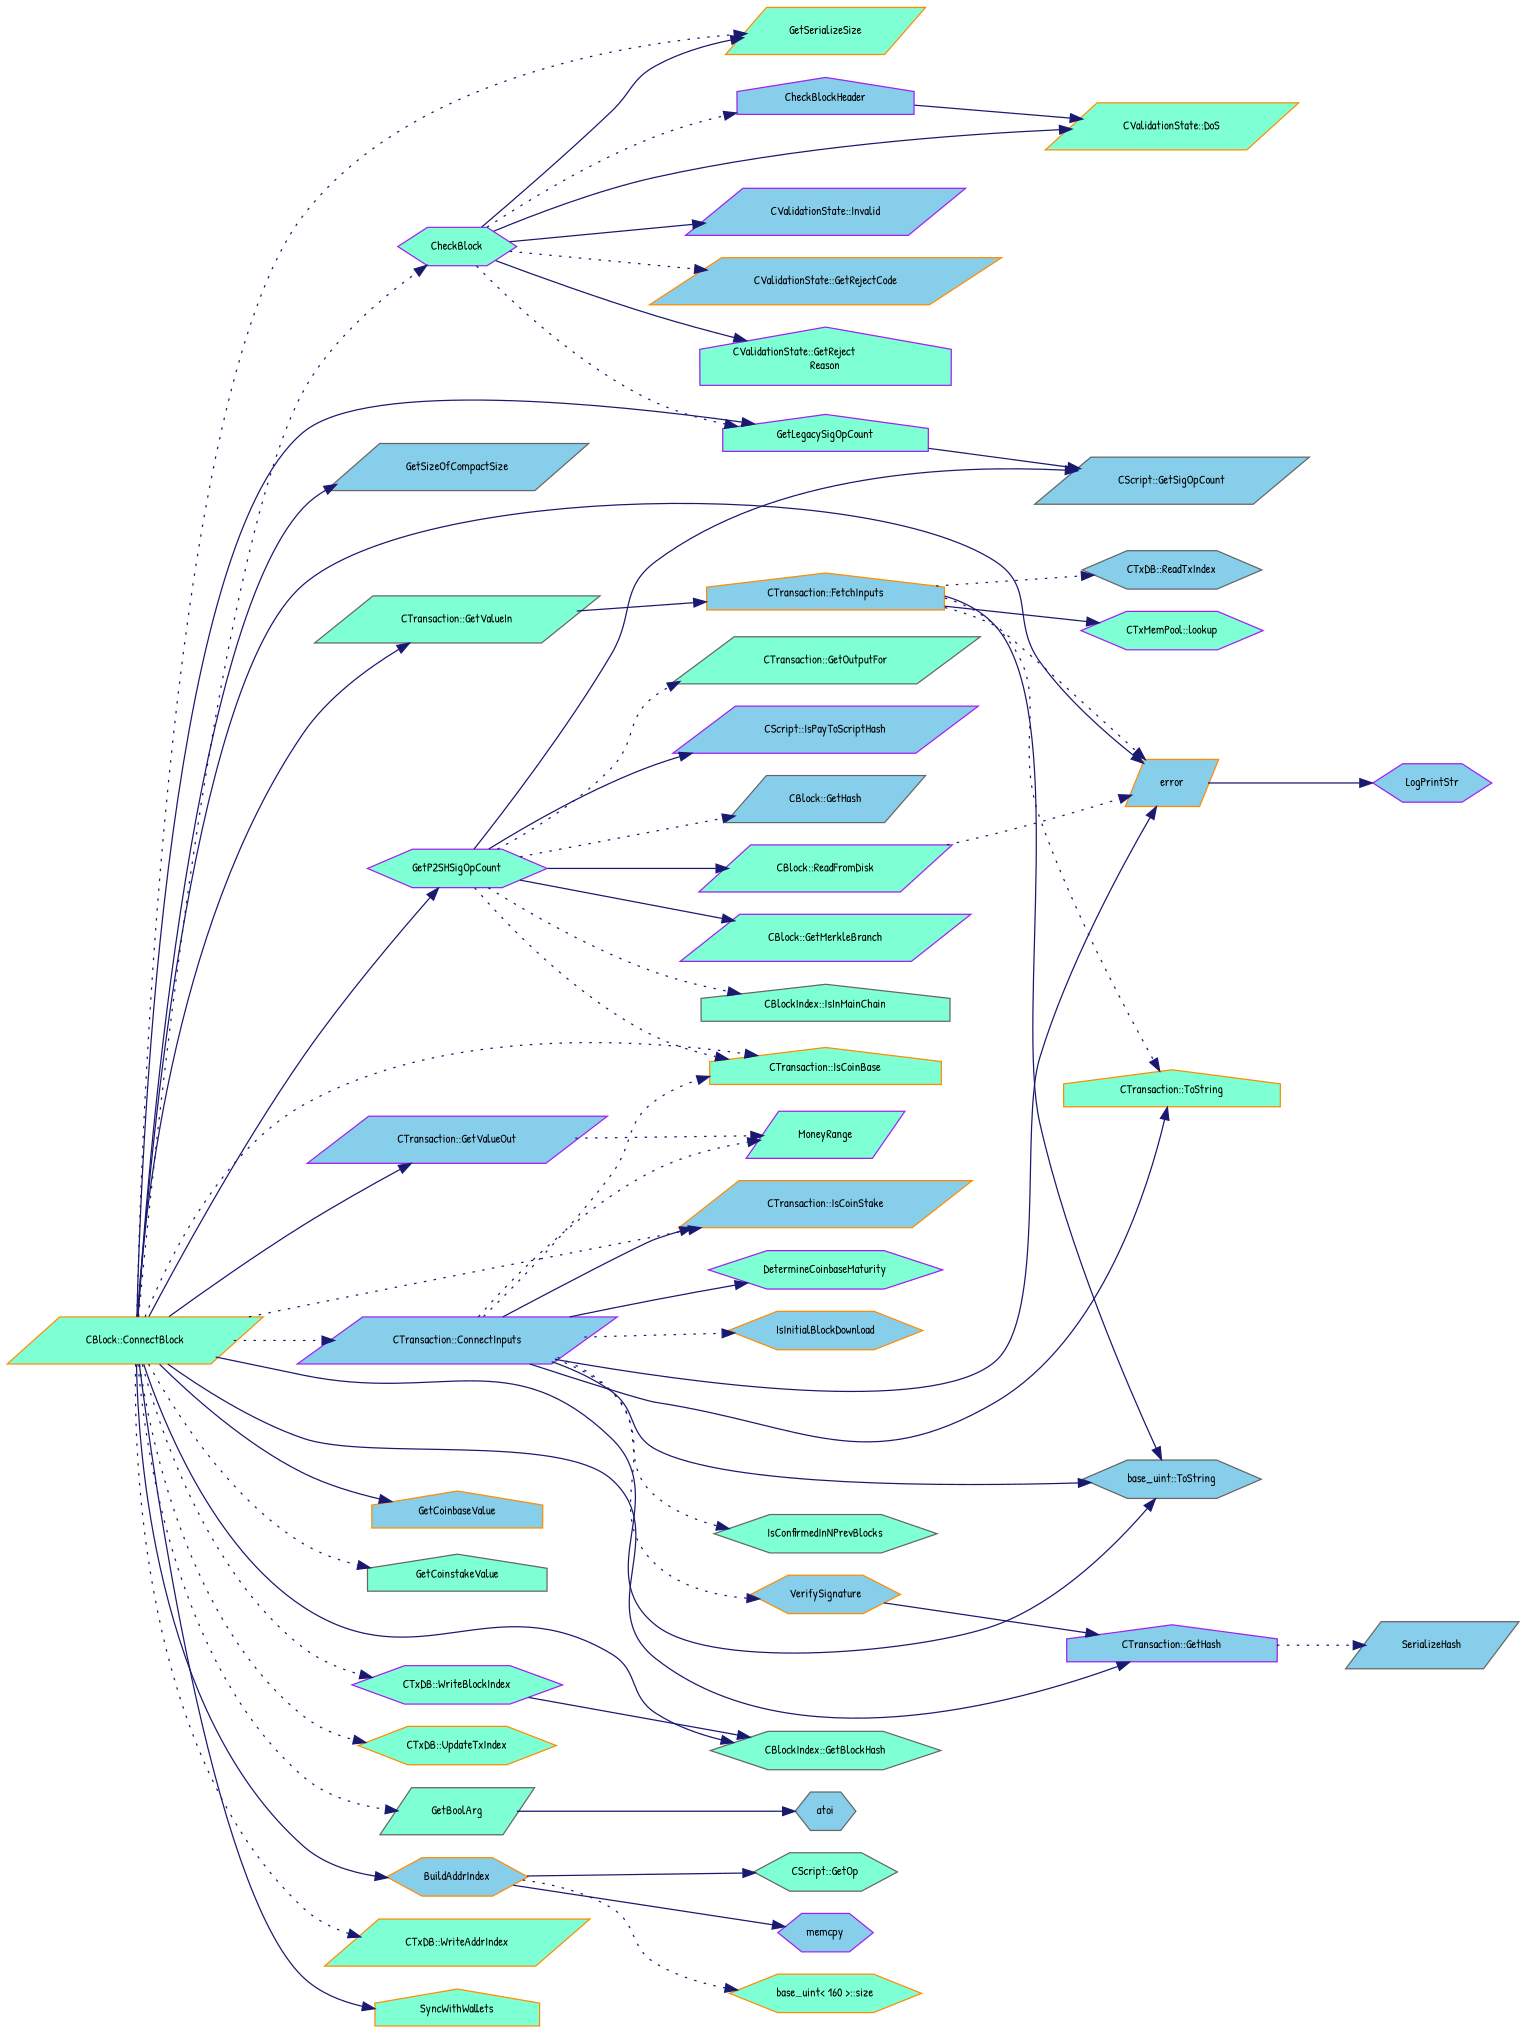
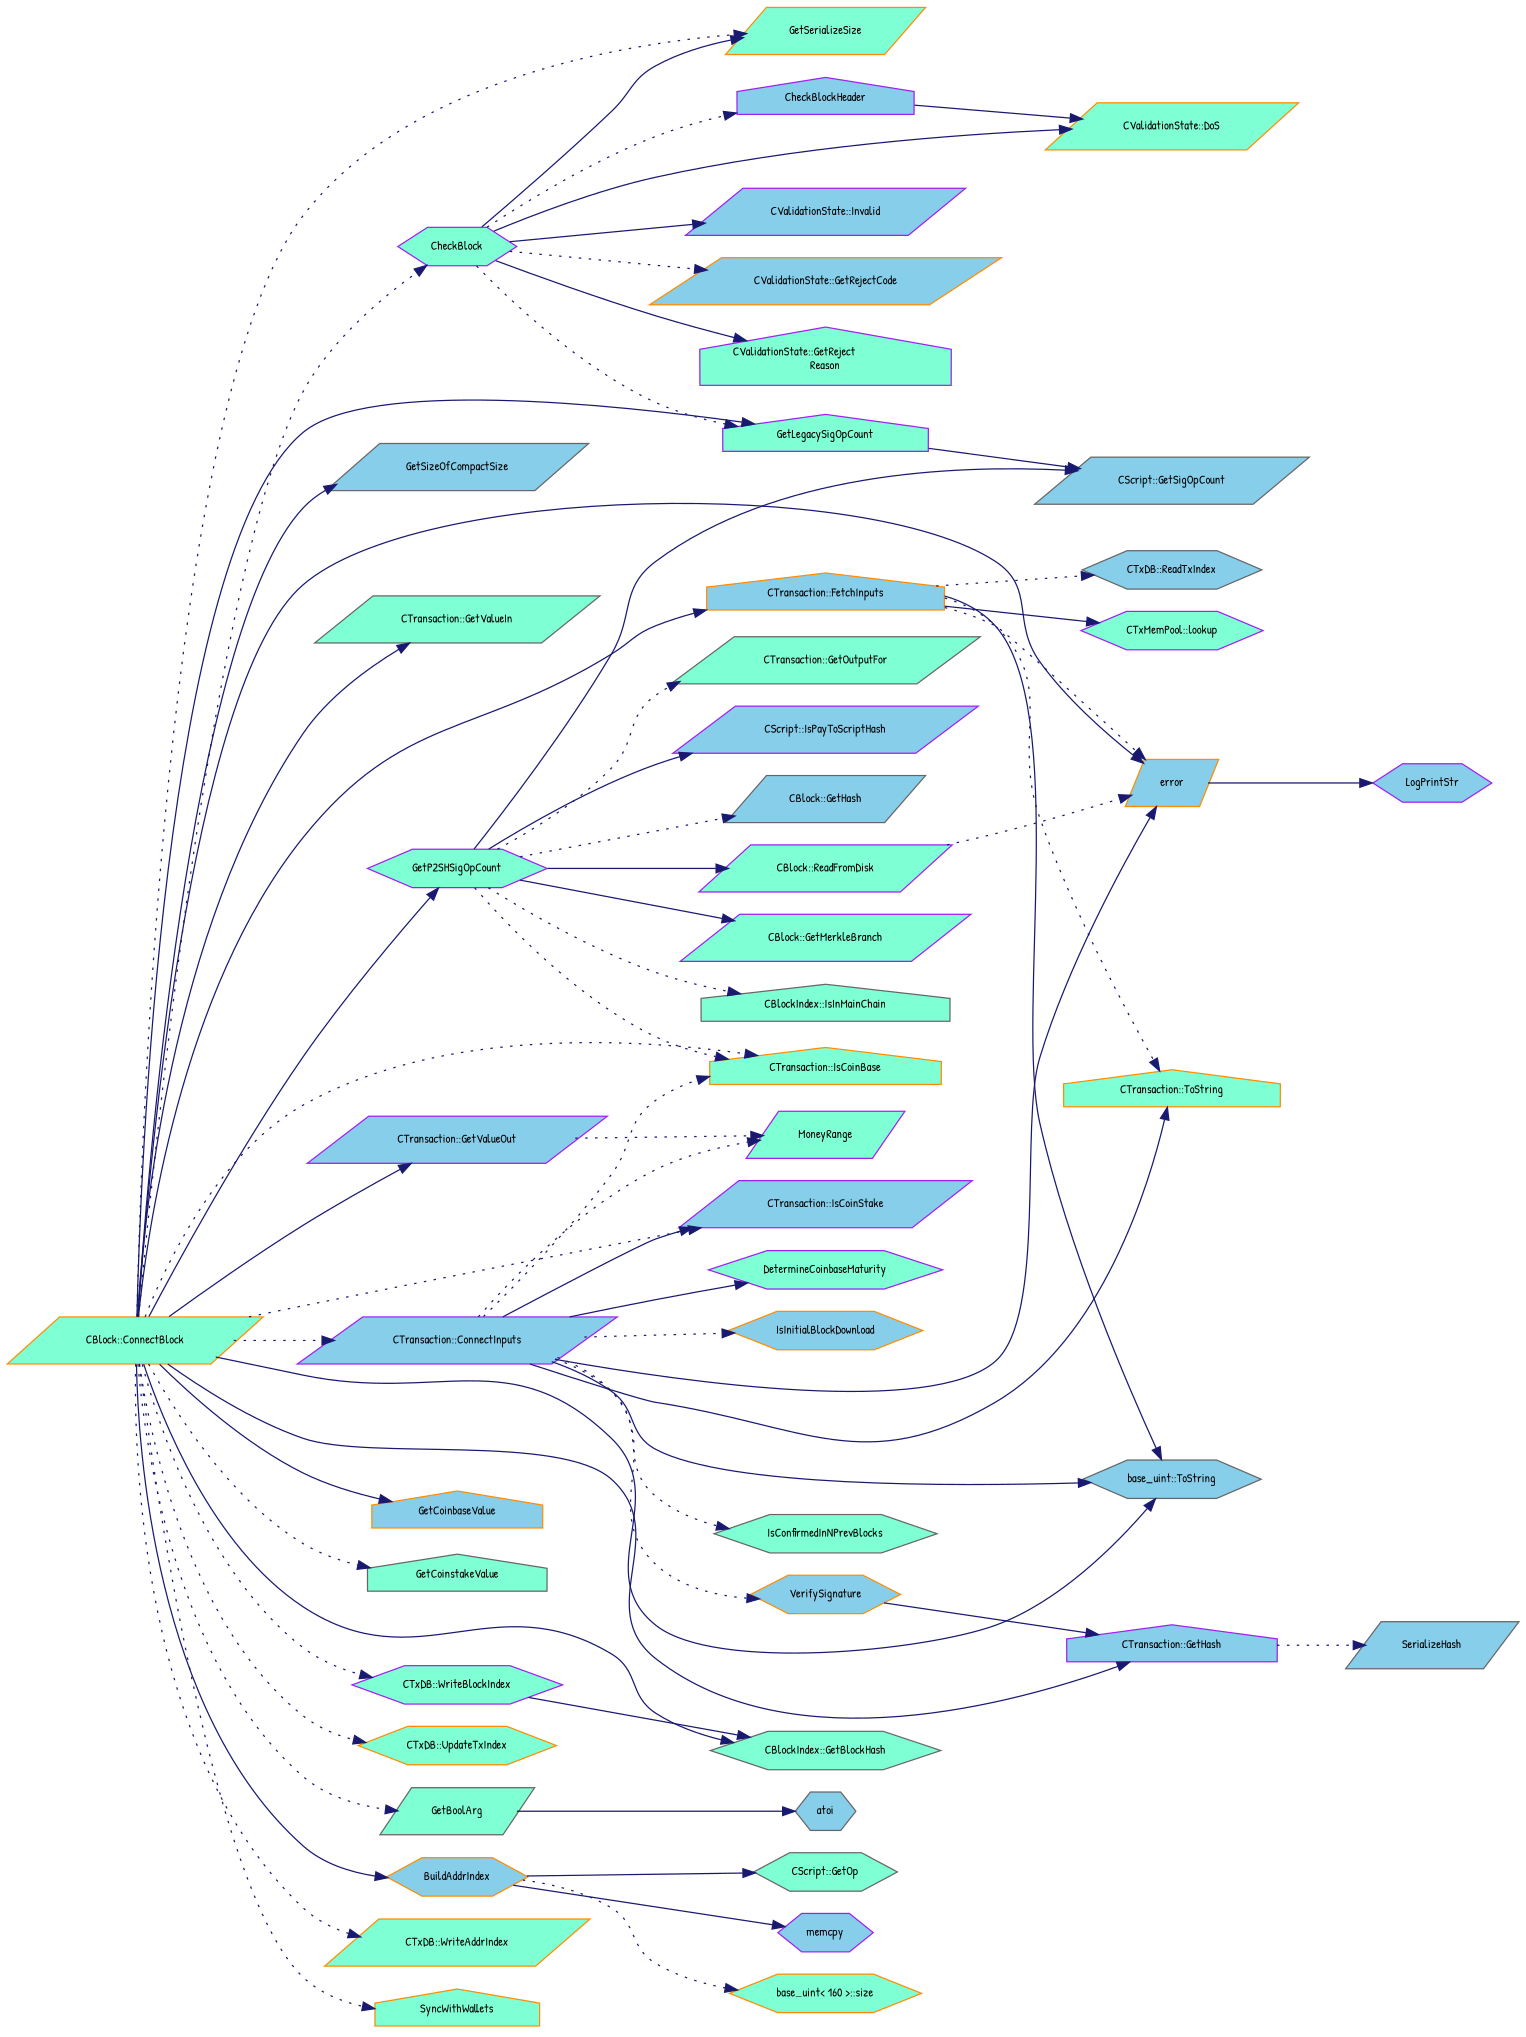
  digraph {
    fontname="Patrick Hand"
    rankdir=LR
    node [color=purple fillcolor=aquamarine fontname="Patrick Hand" fontsize=10 shape=parallelogram style=filled]
    edge [color=midnightblue fontname="Patrick Hand" fontsize=10 labelfontname=Helvetica labelfontsize=10 style=solid]
    n1 [color=darkorange fontcolor=black height=0.2 label="CBlock::ConnectBlock" width=0.4]
    n2 [height=0.2 label=CheckBlock shape=hexagon width=0.4]
    n3 [color=darkorange height=0.2 label=GetSerializeSize width=0.4]
    n4 [height=0.2 label=GetLegacySigOpCount shape=house width=0.4]
    n5 [color=gray40 fillcolor=skyblue height=0.2 label=GetSizeOfCompactSize width=0.4]
    n6 [fillcolor=skyblue height=0.2 label="CTransaction::GetHash" shape=house width=0.4]
    n7 [color=darkorange fillcolor=skyblue height=0.2 label=error width=0.4]
    n8 [color=darkorange height=0.2 label="CTransaction::IsCoinBase" shape=house width=0.4]
    n9 [fillcolor=skyblue height=0.2 label="CTransaction::GetValueOut" width=0.4]
    n10 [color=darkorange fillcolor=skyblue height=0.2 label="CTransaction::FetchInputs" shape=house width=0.4]
    n11 [color=gray40 fillcolor=skyblue height=0.2 label="base_uint::ToString" shape=hexagon width=0.4]
    n12 [height=0.2 label=GetP2SHSigOpCount shape=hexagon width=0.4]
    n13 [color=gray40 height=0.2 label="CTransaction::GetValueIn" width=0.4]
-   n14 [color=darkorange fillcolor=skyblue height=0.2 label="CTransaction::IsCoinStake" width=0.4]
+   n14 [fillcolor=skyblue height=0.2 label="CTransaction::IsCoinStake" width=0.4]
    n15 [fillcolor=skyblue height=0.2 label="CTransaction::ConnectInputs" width=0.4]
    n16 [color=darkorange fillcolor=skyblue height=0.2 label=GetCoinbaseValue shape=house width=0.4]
    n17 [color=gray40 height=0.2 label=GetCoinstakeValue shape=house width=0.4]
    n18 [height=0.2 label="CTxDB::WriteBlockIndex" shape=hexagon width=0.4]
    n19 [color=gray40 height=0.2 label="CBlockIndex::GetBlockHash" shape=hexagon width=0.4]
    n20 [color=darkorange height=0.2 label="CTxDB::UpdateTxIndex" shape=hexagon width=0.4]
    n21 [color=gray40 height=0.2 label=GetBoolArg width=0.4]
    n22 [color=darkorange fillcolor=skyblue height=0.2 label=BuildAddrIndex shape=hexagon width=0.4]
    n23 [color=darkorange height=0.2 label="CTxDB::WriteAddrIndex" width=0.4]
    n24 [color=darkorange height=0.2 label=SyncWithWallets shape=house width=0.4]
    n25 [fillcolor=skyblue height=0.2 label=CheckBlockHeader shape=house width=0.4]
    n26 [color=darkorange height=0.2 label="CValidationState::DoS" width=0.4]
    n27 [fillcolor=skyblue height=0.2 label="CValidationState::Invalid" width=0.4]
    n28 [color=darkorange fillcolor=skyblue height=0.2 label="CValidationState::GetRejectCode" width=0.4]
    n29 [height=0.2 label="CValidationState::GetReject\lReason" shape=house width=0.4]
    n30 [color=gray40 fillcolor=skyblue height=0.2 label="CScript::GetSigOpCount" width=0.4]
    n31 [color=gray40 fillcolor=skyblue height=0.2 label=SerializeHash width=0.4]
    n32 [fillcolor=skyblue height=0.2 label=LogPrintStr shape=hexagon width=0.4]
    n33 [height=0.2 label=MoneyRange width=0.4]
    n34 [color=gray40 fillcolor=skyblue height=0.2 label="CTxDB::ReadTxIndex" shape=hexagon width=0.4]
    n35 [height=0.2 label="CTxMemPool::lookup" shape=hexagon width=0.4]
    n36 [color=darkorange height=0.2 label="CTransaction::ToString" shape=house width=0.4]
    n37 [color=gray40 height=0.2 label="CTransaction::GetOutputFor" width=0.4]
    n38 [fillcolor=skyblue height=0.2 label="CScript::IsPayToScriptHash" width=0.4]
    n39 [height=0.2 label="CBlock::ReadFromDisk" width=0.4]
    n40 [color=gray40 fillcolor=skyblue height=0.2 label="CBlock::GetHash" width=0.4]
    n41 [height=0.2 label="CBlock::GetMerkleBranch" width=0.4]
    n42 [color=gray40 height=0.2 label="CBlockIndex::IsInMainChain" shape=house width=0.4]
    n43 [color=gray40 height=0.2 label=IsConfirmedInNPrevBlocks shape=hexagon width=0.4]
    n44 [height=0.2 label=DetermineCoinbaseMaturity shape=hexagon width=0.4]
    n45 [color=darkorange fillcolor=skyblue height=0.2 label=IsInitialBlockDownload shape=hexagon width=0.4]
    n46 [color=darkorange fillcolor=skyblue height=0.2 label=VerifySignature shape=hexagon width=0.4]
    n47 [color=gray40 fillcolor=skyblue height=0.2 label=atoi shape=hexagon width=0.4]
    n48 [color=gray40 height=0.2 label="CScript::GetOp" shape=hexagon width=0.4]
    n49 [fillcolor=skyblue height=0.2 label=memcpy shape=hexagon width=0.4]
    n50 [color=darkorange height=0.2 label="base_uint\< 160 \>::size" shape=hexagon width=0.4]
    n1 -> n2 [style=dotted]
    n1 -> n3 [style=dotted]
    n1 -> n4
    n1 -> n5
    n1 -> n6
    n1 -> n7
    n1 -> n8 [style=dotted]
    n1 -> n9
-   n13 -> n10
+   n1 -> n10
    n1 -> n11
    n1 -> n12
    n1 -> n13
    n1 -> n14 [style=dotted]
    n1 -> n15 [style=dotted]
    n1 -> n16
    n1 -> n17 [style=dotted]
    n1 -> n18 [style=dotted]
    n1 -> n19
    n1 -> n20 [style=dotted]
    n1 -> n21 [style=dotted]
    n1 -> n22
    n1 -> n23 [style=dotted]
-   n1 -> n24
+   n1 -> n24 [style=dotted]
    n2 -> n3
    n2 -> n4 [style=dotted]
    n2 -> n25 [style=dotted]
    n2 -> n26
    n2 -> n27
    n2 -> n28 [style=dotted]
    n2 -> n29
    n4 -> n30
    n6 -> n31 [style=dotted]
    n7 -> n32
    n9 -> n33 [style=dotted]
    n10 -> n7 [style=dotted]
    n10 -> n11
    n10 -> n34 [style=dotted]
    n10 -> n35
    n10 -> n36 [style=dotted]
    n12 -> n8 [style=dotted]
    n12 -> n30
    n12 -> n37 [style=dotted]
    n12 -> n38
    n12 -> n39
    n12 -> n40 [style=dotted]
    n12 -> n41
    n12 -> n42 [style=dotted]
    n15 -> n7
    n15 -> n8 [style=dotted]
    n15 -> n11
    n15 -> n14
    n15 -> n33 [style=dotted]
    n15 -> n36
    n15 -> n43 [style=dotted]
    n15 -> n44
    n15 -> n45 [style=dotted]
    n15 -> n46 [style=dotted]
    n18 -> n19
    n21 -> n47
    n22 -> n48
    n22 -> n49
    n22 -> n50 [style=dotted]
    n25 -> n26
    n39 -> n7 [style=dotted]
    n46 -> n6
  }
